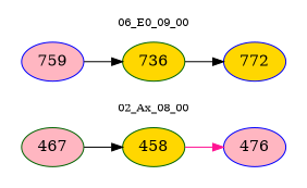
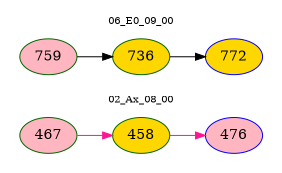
  digraph {
    rankdir=LR
    node [color=darkgreen fillcolor=lightpink style=filled]
    edge [color=deeppink]
    n1 [label=467]
    n2 [fillcolor=gold label=458]
    n3 [color=blue label=476]
-   n4 [color=blue label=759]
+   n4 [label=759]
    n5 [fillcolor=gold label=736]
    n6 [color=blue fillcolor=gold label=772]
    subgraph cluster_1 {
      color=white
      fontsize=10
      label="02_Ax_08_00"
      n1
      n2
      n3
    }
    subgraph cluster_2 {
      color=white
      fontsize=10
      label="06_E0_09_00"
      n4
      n5
      n6
    }
-   n1 -> n2 [color=black]
+   n1 -> n2
    n2 -> n3
    n4 -> n5 [color=black]
    n5 -> n6 [color=black]
  }
